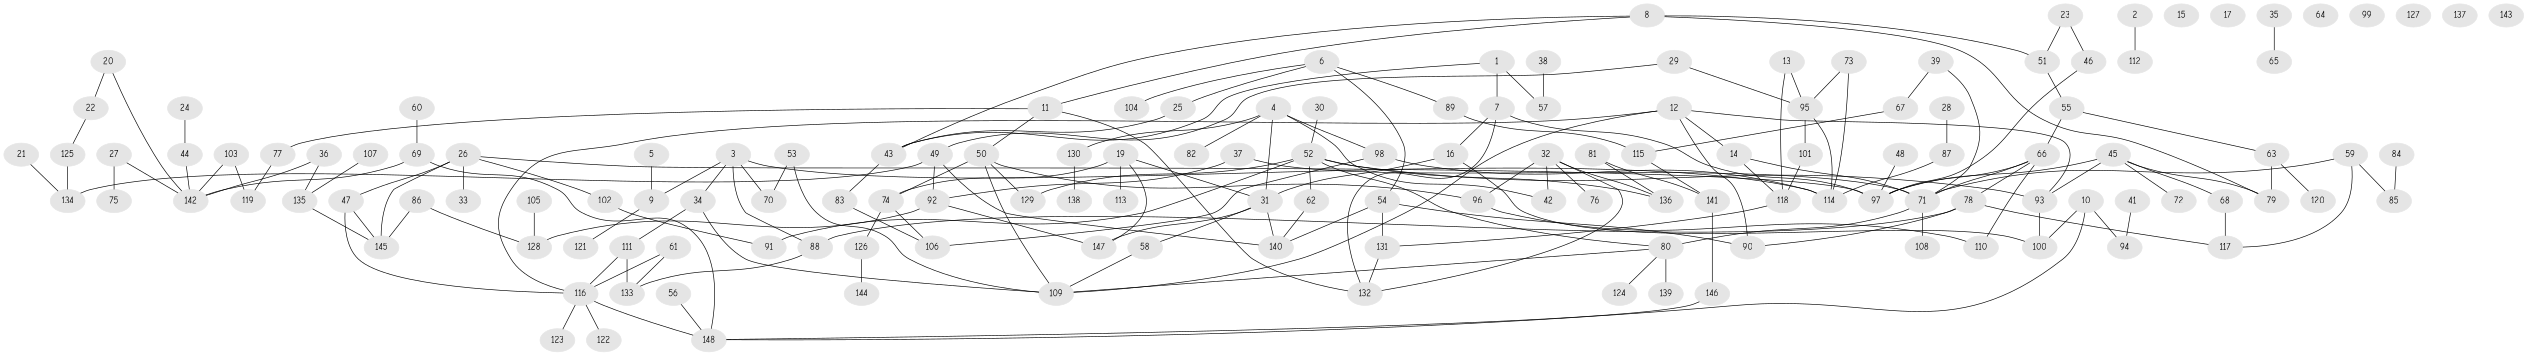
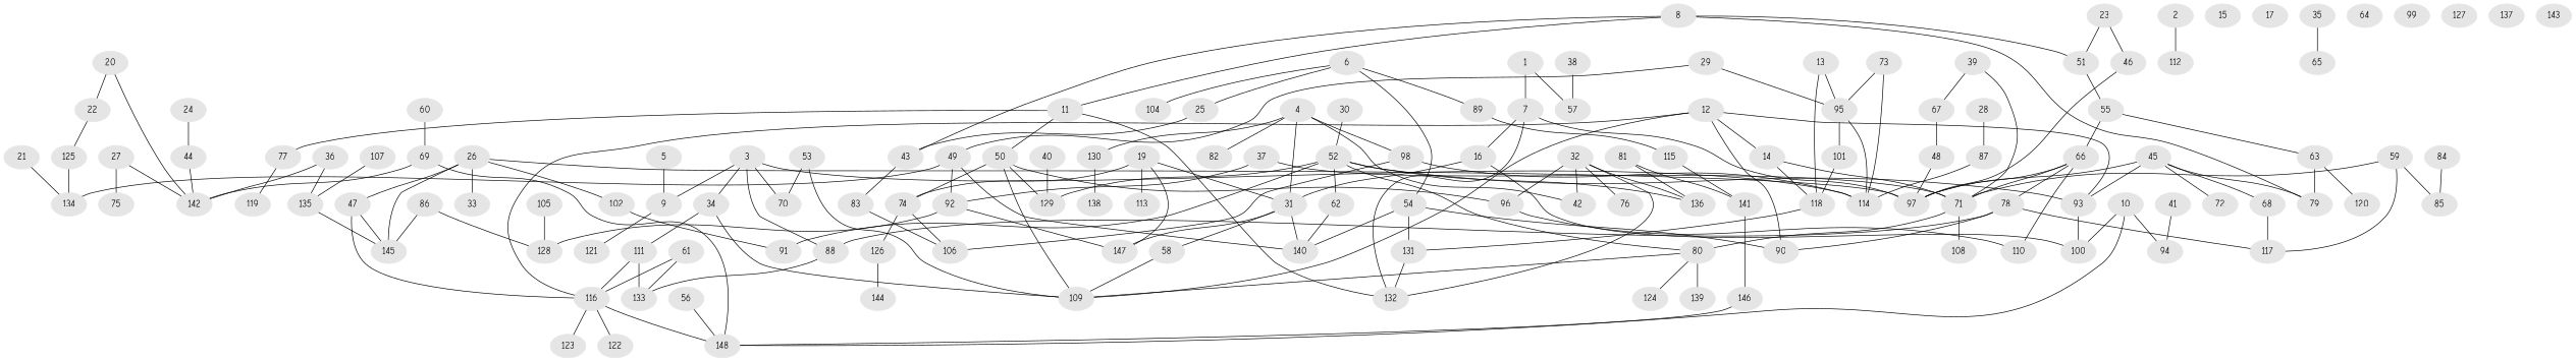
  graph {
    fontname="Comic Neue"
    node [color=gray90 fontname="Comic Neue" style=filled]
    edge [fontname="Comic Neue"]
    1
    7
    43
    57
    16
    97
    132
    83
    2
    112
    3
    9
    34
    70
    88
    114
    121
    109
    111
    133
    4
    31
    42
    82
    98
    130
    147
    58
    140
    106
    138
    5
    6
    25
    54
    89
    104
    90
    131
    115
    100
    8
    11
    51
    79
    50
    77
    55
    10
    94
    148
    96
    74
    129
    119
    12
    14
    93
    116
    118
    71
    122
    123
    13
    95
    101
    80
    108
    15
    17
    29
    49
    63
    66
    110
    19
    113
    126
    20
    22
    142
    125
    21
    134
    23
    46
    24
    44
    26
    33
    47
    102
    145
    91
    27
    75
    28
    87
    92
    30
    52
    136
    62
    32
    76
    35
    65
    36
    135
    37
    128
    38
    39
    67
+   40
    41
    45
    68
    72
    117
    48
    124
    139
    53
    120
    78
    56
    59
    85
    60
    69
    61
    64
    141
    73
    144
    81
    146
    84
    86
    99
-   103
    105
    107
    127
    137
    143
    1 -- 7
-   1 -- 43
    1 -- 57
    7 -- 16
    7 -- 97
    7 -- 132
    43 -- 83
    16 -- 31
    16 -- 100
    83 -- 106
    2 -- 112
    3 -- 9
    3 -- 34
    3 -- 70
    3 -- 88
    3 -- 114
    9 -- 121
    34 -- 109
    34 -- 111
    88 -- 133
    111 -- 133
    111 -- 116
    4 -- 31
    4 -- 42
    4 -- 82
    4 -- 98
    4 -- 130
    31 -- 147
    31 -- 58
    31 -- 140
    98 -- 114
    98 -- 106
    130 -- 138
    58 -- 109
    5 -- 9
    6 -- 25
    6 -- 54
    6 -- 89
    6 -- 104
    25 -- 43
    54 -- 140
    54 -- 90
    54 -- 131
    89 -- 115
    131 -- 132
    115 -- 141
    8 -- 43
    8 -- 11
    8 -- 51
    8 -- 79
    11 -- 132
    11 -- 50
    11 -- 77
    51 -- 55
    50 -- 109
    50 -- 96
    50 -- 74
    50 -- 129
    77 -- 119
    55 -- 63
    55 -- 66
    10 -- 100
    10 -- 94
    10 -- 148
    96 -- 110
    74 -- 106
    74 -- 126
    12 -- 109
    12 -- 90
    12 -- 14
    12 -- 93
    12 -- 116
    14 -- 118
    14 -- 71
    93 -- 100
    116 -- 148
    116 -- 122
    116 -- 123
    118 -- 131
    71 -- 80
    71 -- 108
    13 -- 118
    13 -- 95
    95 -- 114
    95 -- 101
    101 -- 118
    80 -- 109
    80 -- 124
    80 -- 139
    29 -- 95
    29 -- 49
    49 -- 140
    49 -- 134
    49 -- 92
    63 -- 79
    63 -- 120
    66 -- 97
    66 -- 71
    66 -- 110
    66 -- 78
    19 -- 31
    19 -- 147
    19 -- 74
    19 -- 113
    126 -- 144
    20 -- 22
    20 -- 142
    22 -- 125
    125 -- 134
    21 -- 134
    23 -- 51
    23 -- 46
    46 -- 97
    24 -- 44
    44 -- 142
    26 -- 97
    26 -- 33
    26 -- 47
    26 -- 102
    26 -- 145
    47 -- 116
    47 -- 145
    102 -- 91
    27 -- 142
    27 -- 75
    28 -- 87
    87 -- 114
    92 -- 147
    92 -- 128
    30 -- 52
    52 -- 129
    52 -- 93
    52 -- 80
    52 -- 91
    52 -- 136
    52 -- 62
    62 -- 140
    32 -- 132
    32 -- 42
    32 -- 96
    32 -- 136
    32 -- 76
    35 -- 65
    36 -- 142
    36 -- 135
    135 -- 145
    37 -- 71
    37 -- 92
    38 -- 57
    39 -- 71
    39 -- 67
-   67 -- 115
+   67 -- 48
+   40 -- 129
    41 -- 94
    45 -- 97
    45 -- 79
    45 -- 93
    45 -- 68
    45 -- 72
    68 -- 117
    48 -- 97
    53 -- 70
    53 -- 109
    78 -- 88
    78 -- 90
    78 -- 117
    56 -- 148
    59 -- 71
    59 -- 117
    59 -- 85
    60 -- 69
    69 -- 148
    69 -- 142
    61 -- 133
    61 -- 116
    141 -- 146
    73 -- 114
    73 -- 95
    81 -- 136
    81 -- 141
    146 -- 148
    84 -- 85
    86 -- 145
    86 -- 128
-   103 -- 119
-   103 -- 142
    105 -- 128
    107 -- 135
  }
